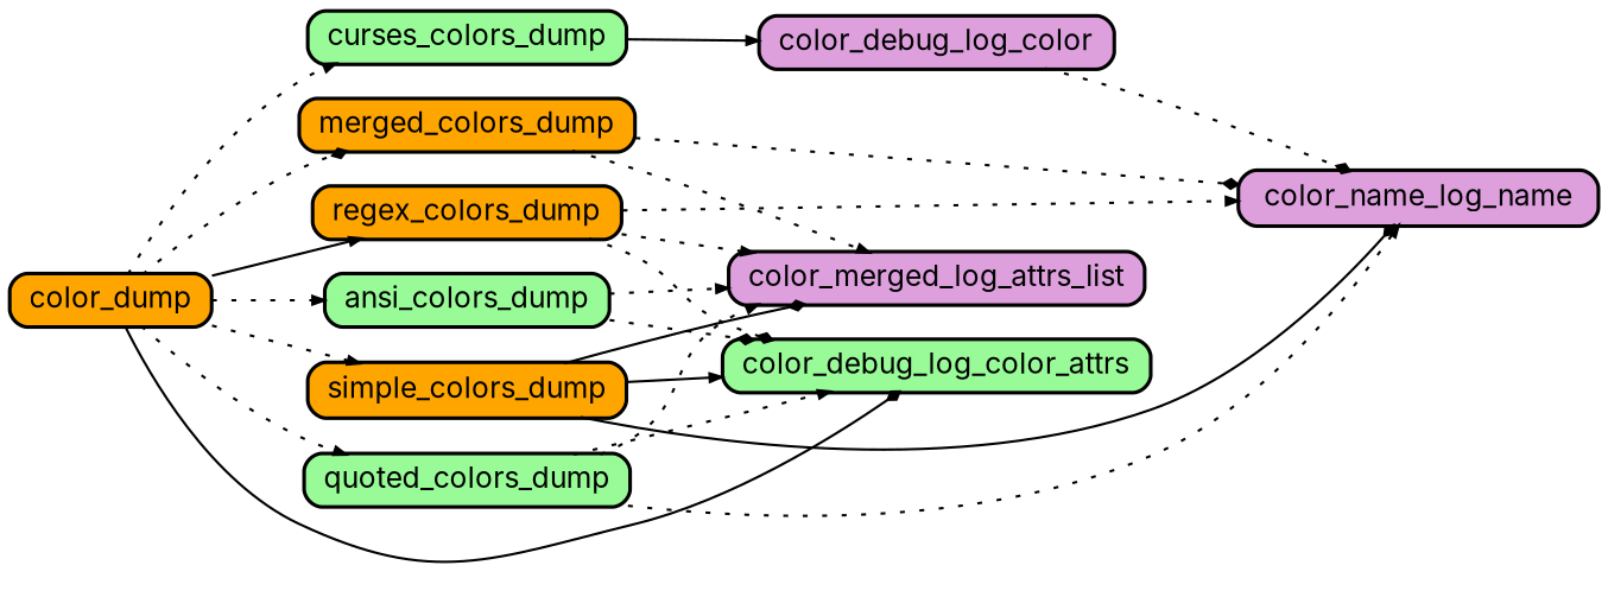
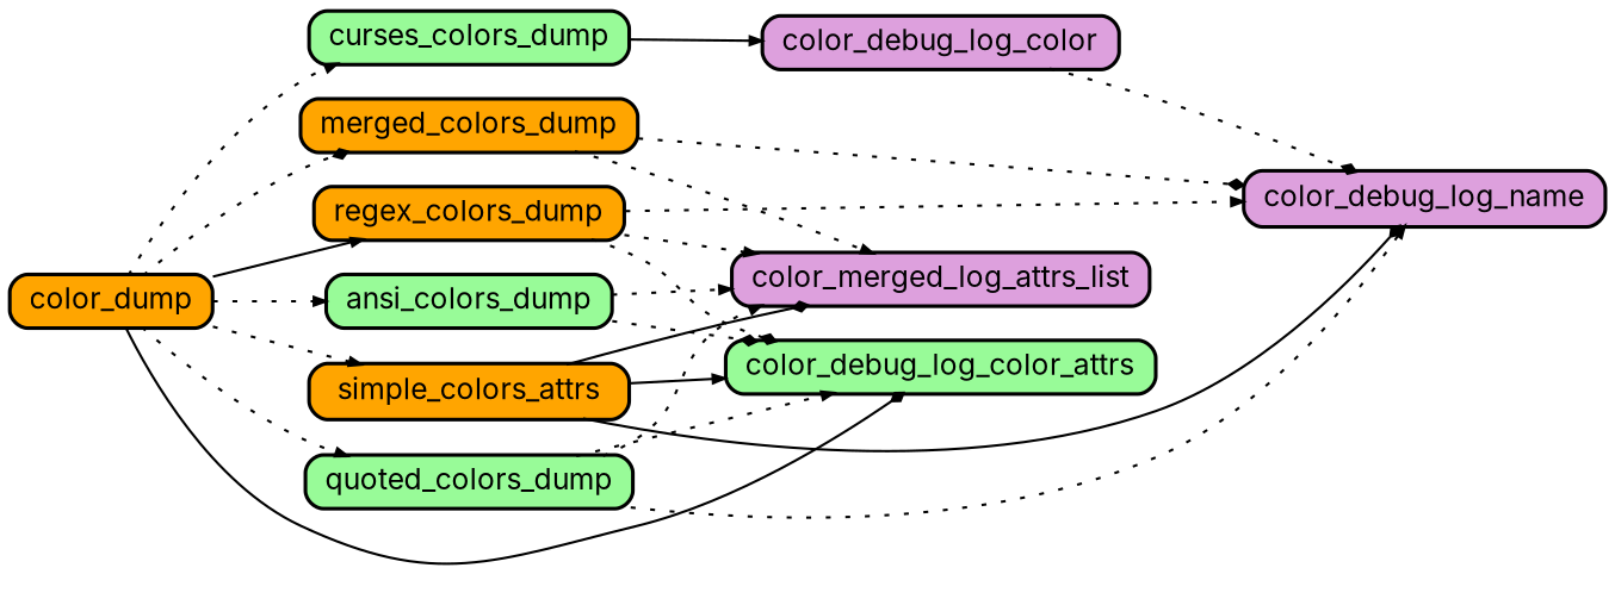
  digraph {
    compound=true
    fontname=Inter
    nodesep=0.2
    rankdir=LR
    ranksep=0.5
    node [color=black fillcolor=palegreen fontname=Inter fontsize=12 penwidth=1.5 shape=Mrecord style=filled]
    edge [arrowhead=normal arrowsize=0.5 fontname=Inter penwidth=1.0 style=dotted]
    ansi_colors_dump [height=0.2]
    n2 [fillcolor=plum height=0.2 label=color_merged_log_attrs_list]
    color_debug_log_color_attrs [height=0.2]
-   color_debug_log_name [fillcolor=plum height=0.2 label=color_name_log_name]
+   color_debug_log_name [fillcolor=plum height=0.2]
    color_dump [fillcolor=orange height=0.2]
    curses_colors_dump [height=0.2]
    merged_colors_dump [fillcolor=orange height=0.2]
    quoted_colors_dump [height=0.2]
    regex_colors_dump [fillcolor=orange height=0.2]
-   simple_colors_dump [fillcolor=orange height=0.2]
+   simple_colors_dump [fillcolor=orange height=0.2 label=simple_colors_attrs]
    color_debug_log_color [fillcolor=plum height=0.2]
    ansi_colors_dump -> n2
    ansi_colors_dump -> color_debug_log_color_attrs [arrowhead=diamond]
    color_dump -> ansi_colors_dump
    color_dump -> color_debug_log_color_attrs [arrowhead=diamond style=bold]
    color_dump -> curses_colors_dump
    color_dump -> merged_colors_dump [arrowhead=diamond]
    color_dump -> quoted_colors_dump
    color_dump -> regex_colors_dump [style=bold]
    color_dump -> simple_colors_dump
    curses_colors_dump -> color_debug_log_color [style=bold]
    merged_colors_dump -> n2
    merged_colors_dump -> color_debug_log_name [arrowhead=diamond]
    quoted_colors_dump -> n2
    quoted_colors_dump -> color_debug_log_color_attrs
    quoted_colors_dump -> color_debug_log_name
    regex_colors_dump -> n2
    regex_colors_dump -> color_debug_log_color_attrs [arrowhead=diamond]
    regex_colors_dump -> color_debug_log_name
    simple_colors_dump -> n2 [arrowhead=diamond style=bold]
    simple_colors_dump -> color_debug_log_color_attrs [style=bold]
    simple_colors_dump -> color_debug_log_name [arrowhead=diamond style=bold]
    color_debug_log_color -> color_debug_log_name [arrowhead=diamond]
  }
